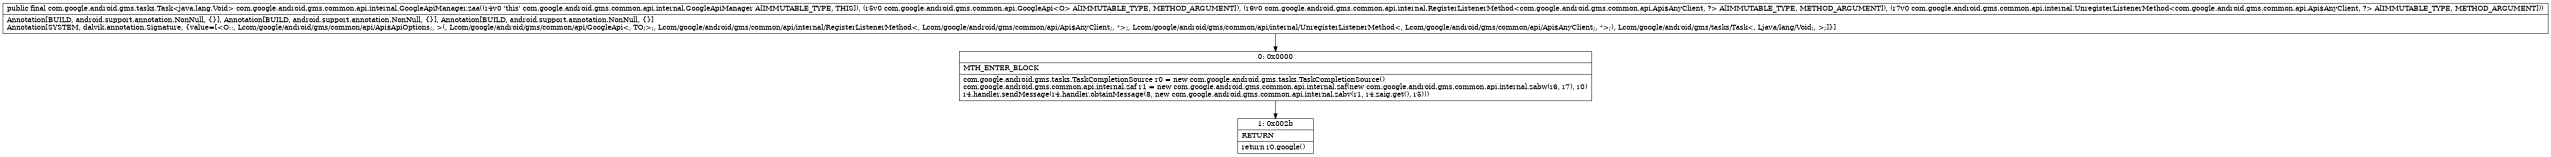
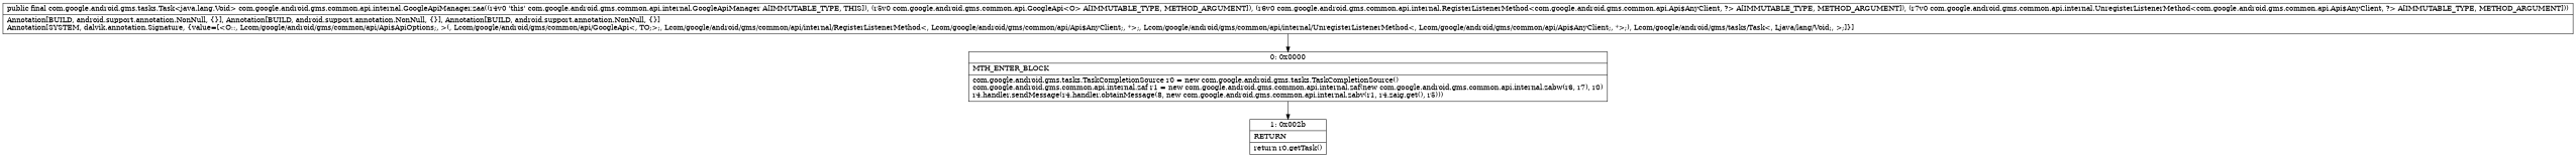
  digraph {
    node [shape=record]
    n1 [label="{0\:\ 0x0000|MTH_ENTER_BLOCK\l|com.google.android.gms.tasks.TaskCompletionSource r0 = new com.google.android.gms.tasks.TaskCompletionSource()\lcom.google.android.gms.common.api.internal.zaf r1 = new com.google.android.gms.common.api.internal.zaf(new com.google.android.gms.common.api.internal.zabw(r6, r7), r0)\lr4.handler.sendMessage(r4.handler.obtainMessage(8, new com.google.android.gms.common.api.internal.zabv(r1, r4.zaig.get(), r5)))\l}"]
-   n2 [label="{1\:\ 0x002b|RETURN\l|return r0.google()\l}"]
+   n2 [label="{1\:\ 0x002b|RETURN\l|return r0.getTask()\l}"]
    n3 [label="{public final com.google.android.gms.tasks.Task\<java.lang.Void\> com.google.android.gms.common.api.internal.GoogleApiManager.zaa((r4v0 'this' com.google.android.gms.common.api.internal.GoogleApiManager A[IMMUTABLE_TYPE, THIS]), (r5v0 com.google.android.gms.common.api.GoogleApi\<O\> A[IMMUTABLE_TYPE, METHOD_ARGUMENT]), (r6v0 com.google.android.gms.common.api.internal.RegisterListenerMethod\<com.google.android.gms.common.api.Api$AnyClient, ?\> A[IMMUTABLE_TYPE, METHOD_ARGUMENT]), (r7v0 com.google.android.gms.common.api.internal.UnregisterListenerMethod\<com.google.android.gms.common.api.Api$AnyClient, ?\> A[IMMUTABLE_TYPE, METHOD_ARGUMENT]))  | Annotation[BUILD, android.support.annotation.NonNull, \{\}], Annotation[BUILD, android.support.annotation.NonNull, \{\}], Annotation[BUILD, android.support.annotation.NonNull, \{\}]\lAnnotation[SYSTEM, dalvik.annotation.Signature, \{value=[\<O::, Lcom\/google\/android\/gms\/common\/api\/Api$ApiOptions;, \>(, Lcom\/google\/android\/gms\/common\/api\/GoogleApi\<, TO;\>;, Lcom\/google\/android\/gms\/common\/api\/internal\/RegisterListenerMethod\<, Lcom\/google\/android\/gms\/common\/api\/Api$AnyClient;, *\>;, Lcom\/google\/android\/gms\/common\/api\/internal\/UnregisterListenerMethod\<, Lcom\/google\/android\/gms\/common\/api\/Api$AnyClient;, *\>;), Lcom\/google\/android\/gms\/tasks\/Task\<, Ljava\/lang\/Void;, \>;]\}]\l}"]
    n1 -> n2
    n3 -> n1
  }
